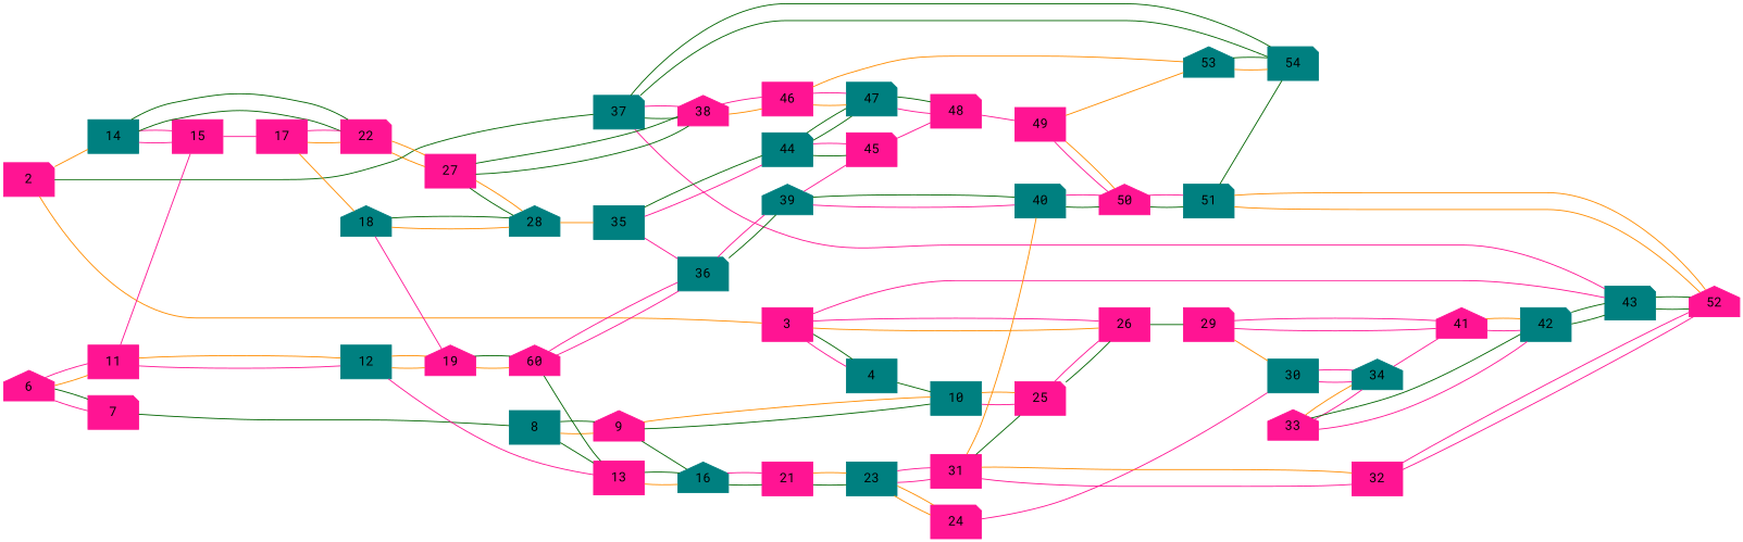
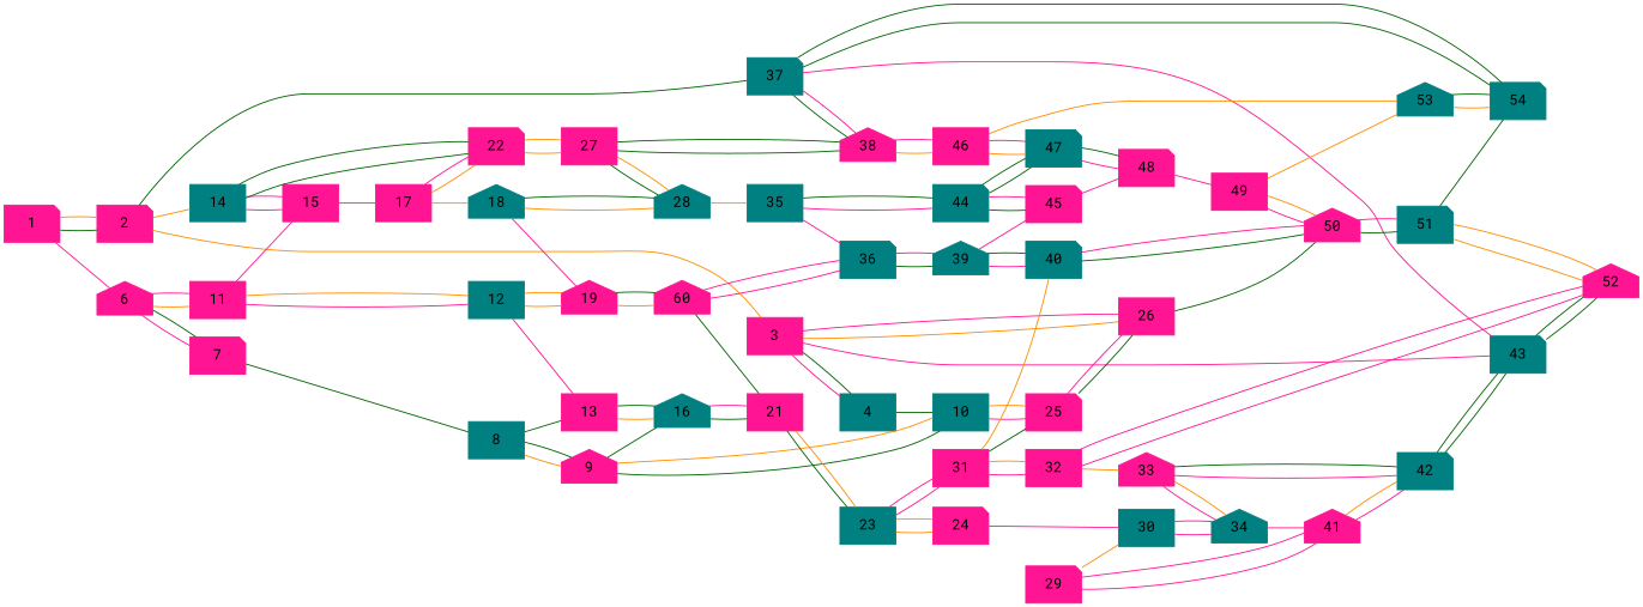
  graph {
    fontname="Roboto Mono"
    rankdir=LR
    node [color=deeppink fontname="Roboto Mono" shape=box style=filled]
    edge [color=deeppink fontname="Roboto Mono"]
+   1 [shape=note]
    2 [shape=note]
    6 [shape=house]
    3
    14 [color=teal]
    37 [color=teal shape=note]
    7 [shape=note]
    11
    4 [color=teal]
    26
    43 [color=teal shape=note]
    15
    22 [shape=note]
    38 [shape=house]
    54 [color=teal shape=note]
    10 [color=teal]
    29 [shape=note]
    52 [shape=house]
    25 [shape=note]
    8 [color=teal]
    12 [color=teal]
    9 [shape=house]
    13
    16 [color=teal shape=house]
    21
    19 [shape=house]
    17
    n28 [label=60 shape=house]
    27
    18 [color=teal shape=house]
    23 [color=teal]
    28 [color=teal shape=house]
    35 [color=teal]
    36 [color=teal shape=note]
    39 [color=teal shape=house]
    24 [shape=note]
    31
    30 [color=teal]
    32
    40 [color=teal shape=note]
    34 [color=teal shape=house]
    41 [shape=house]
    46
    44 [color=teal shape=note]
    42 [color=teal shape=note]
    33 [shape=house]
    50 [shape=house]
    45 [shape=note]
    47 [color=teal shape=note]
    53 [color=teal shape=house]
    48 [shape=note]
    51 [color=teal shape=note]
    49
+   1 -- 2 [color=darkgreen]
+   1 -- 2 [color=darkorange]
+   1 -- 6
    2 -- 3 [color=darkorange]
    2 -- 14 [color=darkorange]
    2 -- 37 [color=darkgreen]
    6 -- 7
    6 -- 7 [color=darkgreen]
    6 -- 11 [color=darkorange]
    6 -- 11
    3 -- 4
    3 -- 4 [color=darkgreen]
    3 -- 26 [color=darkorange]
    3 -- 26
    3 -- 43
    14 -- 15
    14 -- 15
    14 -- 22 [color=darkgreen]
    14 -- 22 [color=darkgreen]
    37 -- 43
    37 -- 38 [color=darkgreen]
    37 -- 38
    37 -- 54 [color=darkgreen]
    37 -- 54 [color=darkgreen]
    7 -- 8 [color=darkgreen]
    11 -- 15
    11 -- 12
    11 -- 12 [color=darkorange]
    4 -- 10 [color=darkgreen]
-   26 -- 29 [color=darkgreen]
+   26 -- 50 [color=darkgreen]
    43 -- 52 [color=darkgreen]
    43 -- 52 [color=darkgreen]
    15 -- 17
    22 -- 27 [color=darkorange]
    22 -- 27 [color=darkorange]
    38 -- 46 [color=darkorange]
    38 -- 46
    10 -- 25
    10 -- 25 [color=darkorange]
    29 -- 30 [color=darkorange]
    29 -- 41
    29 -- 41
    25 -- 26 [color=darkgreen]
    25 -- 26
    8 -- 9 [color=darkorange]
    8 -- 9 [color=darkgreen]
    8 -- 13 [color=darkgreen]
    12 -- 13
    12 -- 19 [color=darkorange]
    12 -- 19 [color=darkorange]
    9 -- 10 [color=darkgreen]
    9 -- 10 [color=darkorange]
    9 -- 16 [color=darkgreen]
    13 -- 16 [color=darkorange]
    13 -- 16 [color=darkgreen]
    16 -- 21 [color=darkgreen]
    16 -- 21
    21 -- 23 [color=darkgreen]
    21 -- 23 [color=darkorange]
    19 -- n28 [color=darkorange]
    19 -- n28 [color=darkgreen]
    17 -- 22 [color=darkorange]
    17 -- 22
    17 -- 18 [color=darkorange]
-   n28 -- 13 [color=darkgreen]
+   n28 -- 21 [color=darkgreen]
    n28 -- 36
    n28 -- 36
    27 -- 38 [color=darkgreen]
    27 -- 38 [color=darkgreen]
    27 -- 28 [color=darkgreen]
    27 -- 28 [color=darkorange]
    18 -- 19
    18 -- 28 [color=darkorange]
    18 -- 28 [color=darkgreen]
    23 -- 24 [color=darkorange]
    23 -- 24 [color=darkorange]
    23 -- 31
    23 -- 31
    28 -- 35 [color=darkorange]
    35 -- 36
    35 -- 44
    35 -- 44 [color=darkgreen]
    36 -- 39 [color=darkgreen]
    36 -- 39
    39 -- 40
    39 -- 40 [color=darkgreen]
    39 -- 45
    24 -- 30
    31 -- 25 [color=darkgreen]
    31 -- 32
    31 -- 32 [color=darkorange]
    31 -- 40 [color=darkorange]
    30 -- 34
    30 -- 34
    32 -- 52
    32 -- 52
+   32 -- 33 [color=darkorange]
    40 -- 50 [color=darkgreen]
    40 -- 50
    34 -- 41
    41 -- 42
    41 -- 42 [color=darkorange]
    46 -- 47 [color=darkorange]
    46 -- 47
    46 -- 53 [color=darkorange]
    44 -- 45 [color=darkgreen]
    44 -- 45
    44 -- 47 [color=darkgreen]
    44 -- 47 [color=darkgreen]
    42 -- 43 [color=darkgreen]
    42 -- 43 [color=darkgreen]
    33 -- 34
    33 -- 34 [color=darkorange]
    33 -- 42
    33 -- 42 [color=darkgreen]
    50 -- 51 [color=darkgreen]
    50 -- 51
    45 -- 48
    47 -- 48
    47 -- 48 [color=darkgreen]
    53 -- 54 [color=darkorange]
    53 -- 54 [color=darkgreen]
    48 -- 49
    51 -- 54 [color=darkgreen]
    51 -- 52 [color=darkorange]
    51 -- 52 [color=darkorange]
    49 -- 50
    49 -- 50 [color=darkorange]
    49 -- 53 [color=darkorange]
  }
